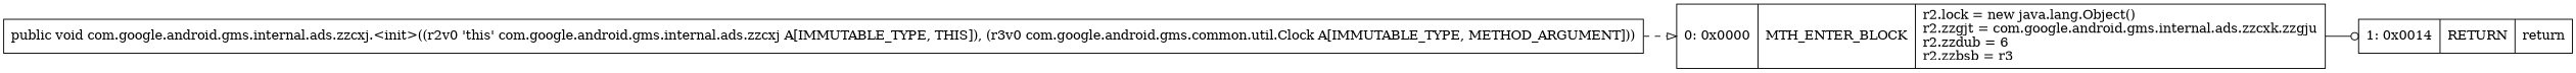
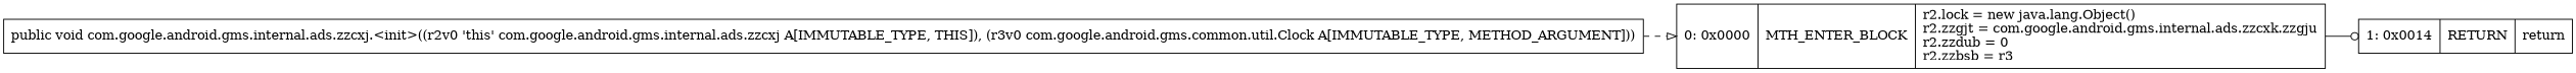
  digraph {
    rankdir=LR
    node [shape=record color=black]
-   n1 [label="{0\:\ 0x0000|MTH_ENTER_BLOCK\l|r2.lock = new java.lang.Object()\lr2.zzgjt = com.google.android.gms.internal.ads.zzcxk.zzgju\lr2.zzdub = 6\lr2.zzbsb = r3\l}"]
+   n1 [label="{0\:\ 0x0000|MTH_ENTER_BLOCK\l|r2.lock = new java.lang.Object()\lr2.zzgjt = com.google.android.gms.internal.ads.zzcxk.zzgju\lr2.zzdub = 0\lr2.zzbsb = r3\l}"]
    n2 [label="{1\:\ 0x0014|RETURN\l|return\l}"]
    n3 [label="{public void com.google.android.gms.internal.ads.zzcxj.\<init\>((r2v0 'this' com.google.android.gms.internal.ads.zzcxj A[IMMUTABLE_TYPE, THIS]), (r3v0 com.google.android.gms.common.util.Clock A[IMMUTABLE_TYPE, METHOD_ARGUMENT])) }"]
    n1 -> n2 [style=solid arrowhead=odot]
    n3 -> n1 [style=dashed arrowhead=onormal]
  }
